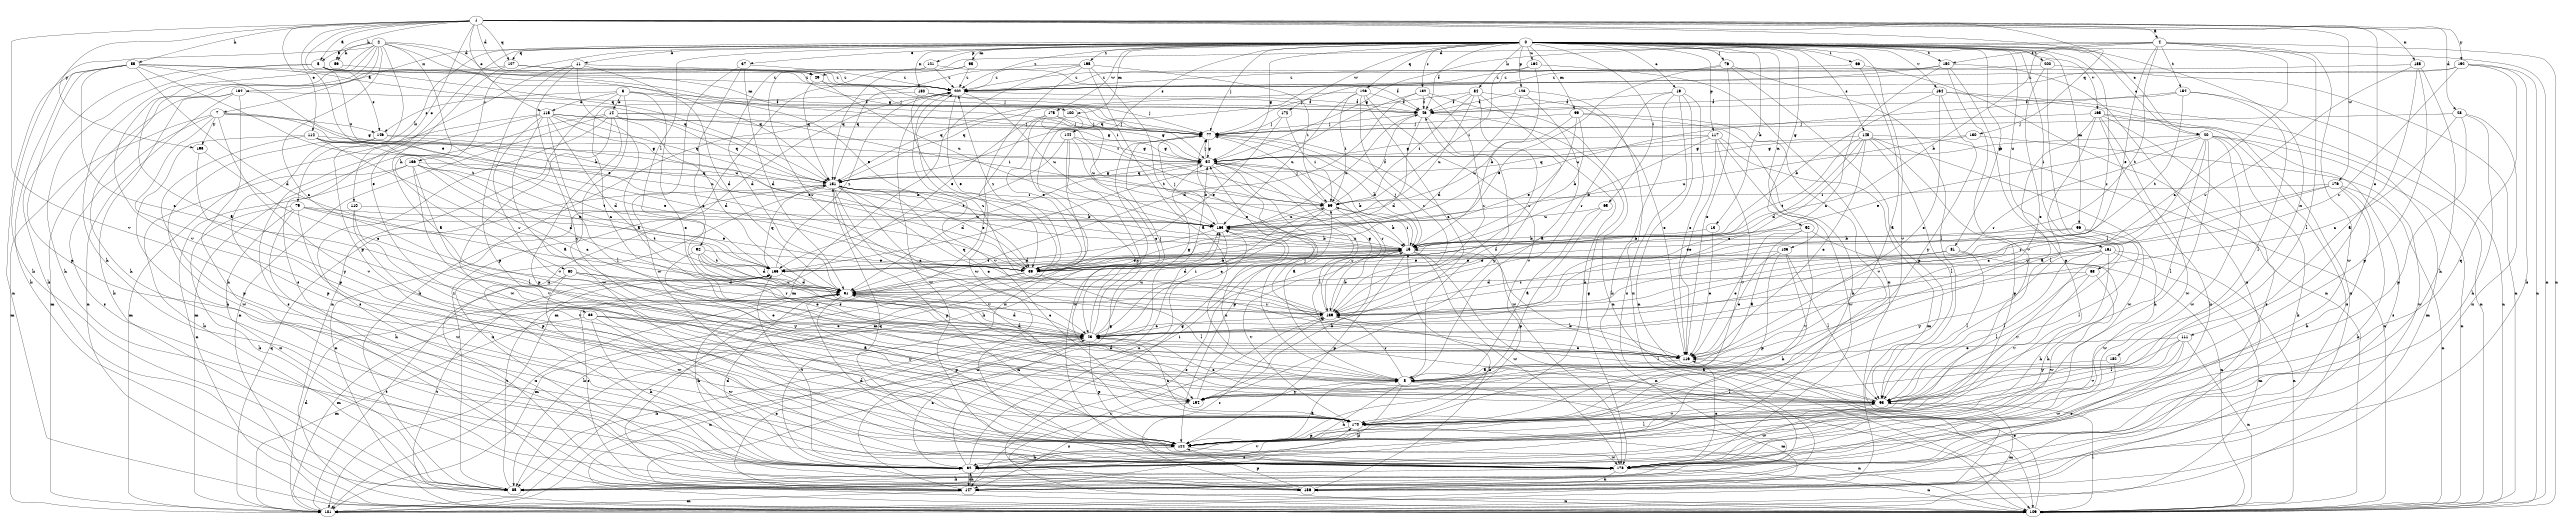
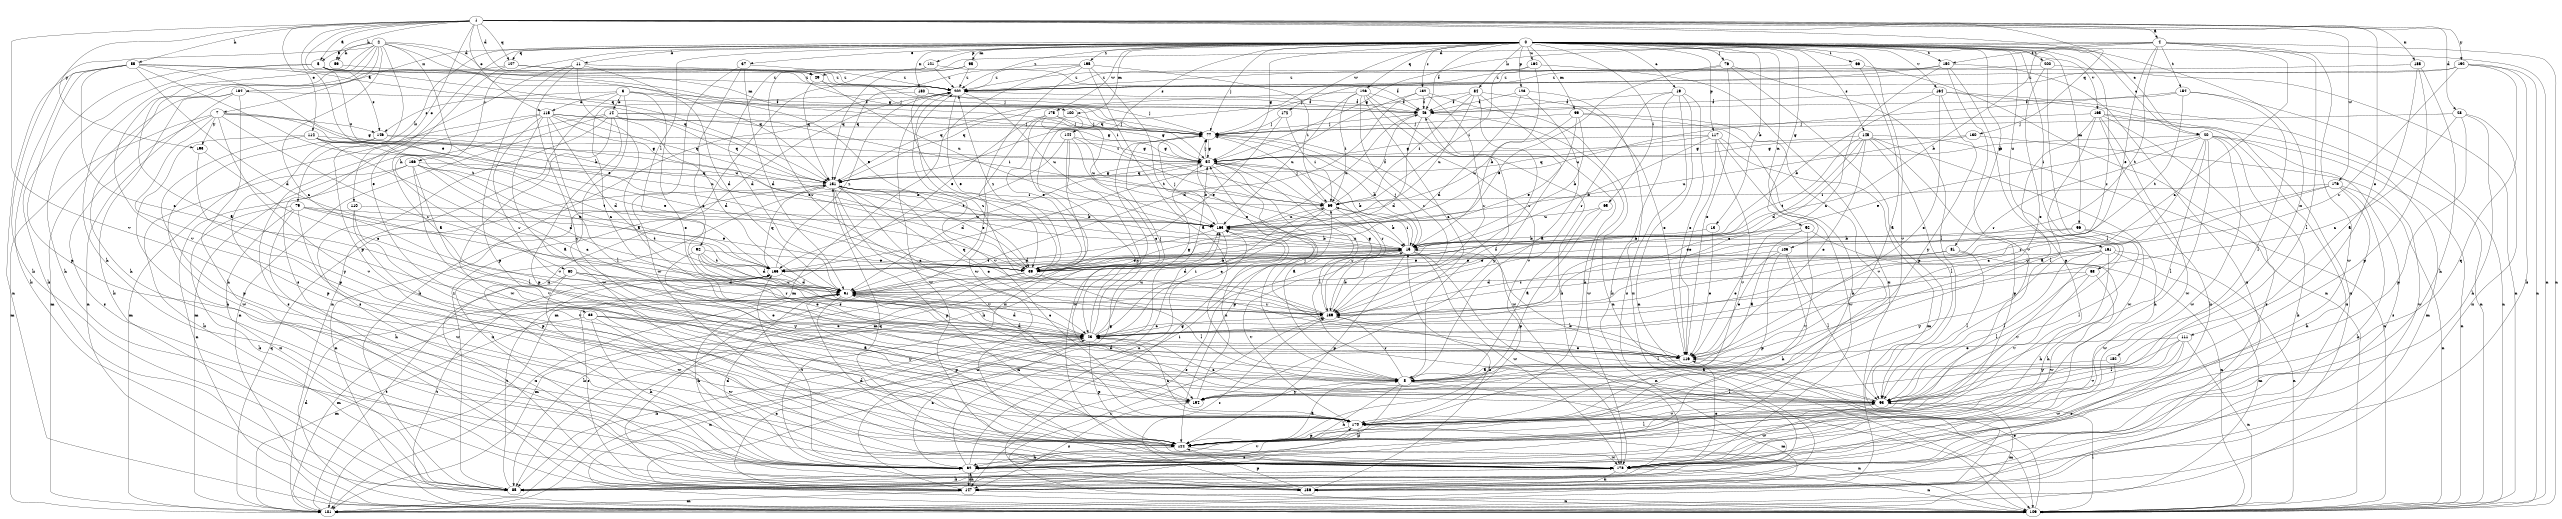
  strict digraph {
    0
    11
    13
    19
    20
    37
    38
    46
    52
    54
    65
    66
    68
    76
    77
    79
    81
    84
    92
    95
    96
    99
    100
    105
    109
    117
    121
    123
    126
    127
    132
    136
    139
    144
    145
    152
    161
    162
    164
    165
    170
    172
    175
    180
    182
    184
    195
    200
    202
    8
    124
    147
    194
    31
    116
    15
    85
    39
    62
    178
    93
    23
    101
    163
    131
    155
    186
    69
    1
    4
    5
    28
    29
    55
    59
    110
    111
    112
    115
    130
    176
    185
    192
    193
    154
    146
    2
    7
    60
    3
    14
    0 -> 11 [label=b]
    0 -> 13 [label=b]
    0 -> 19 [label=c]
    0 -> 20 [label=c]
    0 -> 37 [label=e]
    0 -> 38 [label=e]
    0 -> 46 [label=f]
    0 -> 52 [label=g]
    0 -> 54 [label=g]
    0 -> 65 [label=i]
    0 -> 66 [label=i]
    0 -> 68 [label=i]
    0 -> 76 [label=j]
    0 -> 77 [label=j]
    0 -> 79 [label=k]
    0 -> 81 [label=k]
    0 -> 84 [label=k]
    0 -> 92 [label=l]
    0 -> 95 [label=m]
    0 -> 96 [label=m]
    0 -> 99 [label=m]
    0 -> 100 [label=m]
    0 -> 105 [label=n]
    0 -> 109 [label=n]
    0 -> 117 [label=p]
    0 -> 121 [label=p]
    0 -> 123 [label=p]
    0 -> 126 [label=q]
    0 -> 127 [label=q]
    0 -> 132 [label=r]
    0 -> 136 [label=r]
    0 -> 139 [label=r]
    0 -> 144 [label=s]
    0 -> 145 [label=s]
    0 -> 152 [label=t]
    0 -> 161 [label=u]
    0 -> 162 [label=u]
    0 -> 164 [label=v]
    0 -> 165 [label=v]
    0 -> 170 [label=v]
    0 -> 172 [label=w]
    0 -> 175 [label=w]
    0 -> 180 [label=x]
    0 -> 182 [label=x]
    0 -> 184 [label=x]
    0 -> 195 [label=z]
    0 -> 200 [label=z]
    0 -> 202 [label=z]
    11 -> 202 [label=z]
    11 -> 8 [label=a]
    11 -> 124 [label=p]
    11 -> 147 [label=s]
    11 -> 194 [label=y]
    11 -> 31 [label=d]
    13 -> 116 [label=o]
    13 -> 15 [label=b]
    19 -> 46 [label=f]
    19 -> 109 [label=n]
    19 -> 139 [label=r]
    19 -> 147 [label=s]
    19 -> 116 [label=o]
    19 -> 85 [label=k]
    20 -> 54 [label=g]
    20 -> 109 [label=n]
    20 -> 139 [label=r]
    20 -> 8 [label=a]
    20 -> 147 [label=s]
    20 -> 85 [label=k]
    20 -> 39 [label=e]
    20 -> 62 [label=h]
    20 -> 178 [label=w]
    20 -> 93 [label=l]
    37 -> 202 [label=z]
    37 -> 31 [label=d]
    37 -> 178 [label=w]
    37 -> 23 [label=c]
    38 -> 8 [label=a]
    38 -> 194 [label=y]
    38 -> 62 [label=h]
    38 -> 178 [label=w]
    38 -> 23 [label=c]
    38 -> 101 [label=m]
    46 -> 77 [label=j]
    46 -> 194 [label=y]
    46 -> 31 [label=d]
-   46 -> 178 [label=g]
+   46 -> 178 [label=w]
    46 -> 163 [label=u]
    52 -> 109 [label=n]
    52 -> 170 [label=v]
    52 -> 8 [label=a]
    52 -> 116 [label=o]
    52 -> 15 [label=b]
    54 -> 77 [label=j]
    54 -> 139 [label=r]
    54 -> 8 [label=a]
    54 -> 124 [label=p]
    54 -> 31 [label=d]
    54 -> 15 [label=b]
    54 -> 93 [label=l]
    54 -> 131 [label=q]
    65 -> 8 [label=a]
    65 -> 124 [label=p]
    65 -> 163 [label=u]
    66 -> 109 [label=n]
    66 -> 202 [label=z]
    66 -> 8 [label=a]
    68 -> 170 [label=v]
    68 -> 31 [label=d]
    68 -> 178 [label=w]
    68 -> 93 [label=l]
    76 -> 202 [label=z]
    76 -> 124 [label=p]
    76 -> 116 [label=o]
    76 -> 39 [label=e]
    76 -> 93 [label=l]
    77 -> 54 [label=g]
    77 -> 15 [label=b]
    77 -> 85 [label=k]
    77 -> 178 [label=w]
    79 -> 85 [label=k]
    79 -> 39 [label=e]
    79 -> 62 [label=h]
    79 -> 178 [label=w]
    79 -> 163 [label=u]
    79 -> 155 [label=t]
    79 -> 186 [label=x]
    81 -> 139 [label=r]
    81 -> 39 [label=e]
    81 -> 62 [label=h]
    81 -> 93 [label=l]
    84 -> 46 [label=f]
    84 -> 139 [label=r]
    84 -> 116 [label=o]
    84 -> 62 [label=h]
    84 -> 163 [label=u]
    84 -> 131 [label=q]
    84 -> 69 [label=i]
    92 -> 139 [label=r]
    92 -> 194 [label=y]
    92 -> 31 [label=d]
    92 -> 116 [label=o]
    92 -> 39 [label=e]
    92 -> 155 [label=t]
    95 -> 202 [label=z]
    95 -> 131 [label=q]
    95 -> 186 [label=x]
    96 -> 15 [label=b]
    96 -> 39 [label=e]
    96 -> 178 [label=w]
    96 -> 93 [label=l]
    99 -> 77 [label=j]
    99 -> 170 [label=v]
    99 -> 15 [label=b]
    99 -> 39 [label=e]
    99 -> 62 [label=h]
    99 -> 163 [label=u]
    100 -> 77 [label=j]
    100 -> 194 [label=y]
    100 -> 39 [label=e]
    100 -> 186 [label=x]
    105 -> 124 [label=p]
    105 -> 116 [label=o]
    105 -> 39 [label=e]
    105 -> 62 [label=h]
    105 -> 93 [label=l]
    109 -> 139 [label=r]
    109 -> 116 [label=o]
    109 -> 93 [label=l]
    109 -> 155 [label=t]
    117 -> 54 [label=g]
    117 -> 170 [label=v]
    117 -> 116 [label=o]
    117 -> 15 [label=b]
    117 -> 178 [label=w]
    117 -> 101 [label=m]
    117 -> 131 [label=q]
    121 -> 46 [label=f]
    121 -> 139 [label=r]
    121 -> 202 [label=z]
    121 -> 31 [label=d]
    123 -> 46 [label=f]
    123 -> 8 [label=a]
    123 -> 31 [label=d]
    123 -> 186 [label=x]
    126 -> 46 [label=f]
    126 -> 139 [label=r]
    126 -> 170 [label=v]
+   126 -> 85 [label=k]
    126 -> 23 [label=c]
    126 -> 163 [label=u]
    126 -> 131 [label=q]
    126 -> 69 [label=i]
    127 -> 77 [label=j]
    127 -> 202 [label=z]
    127 -> 8 [label=a]
    127 -> 62 [label=h]
    132 -> 46 [label=f]
    132 -> 109 [label=n]
    132 -> 139 [label=r]
    132 -> 31 [label=d]
    132 -> 155 [label=t]
    136 -> 109 [label=n]
    136 -> 170 [label=v]
    136 -> 31 [label=d]
    136 -> 85 [label=k]
    136 -> 93 [label=l]
    136 -> 23 [label=c]
    136 -> 131 [label=q]
    136 -> 155 [label=t]
    139 -> 54 [label=g]
    139 -> 202 [label=z]
    139 -> 15 [label=b]
    139 -> 93 [label=l]
    139 -> 23 [label=c]
    139 -> 131 [label=q]
    144 -> 54 [label=g]
    144 -> 15 [label=b]
    144 -> 178 [label=w]
    144 -> 23 [label=c]
    144 -> 101 [label=m]
    144 -> 155 [label=t]
    145 -> 54 [label=g]
    145 -> 109 [label=n]
    145 -> 124 [label=p]
    145 -> 31 [label=d]
    145 -> 116 [label=o]
    145 -> 178 [label=w]
    145 -> 93 [label=l]
    145 -> 23 [label=c]
    145 -> 155 [label=t]
    152 -> 170 [label=v]
    152 -> 202 [label=z]
    152 -> 124 [label=p]
    152 -> 23 [label=c]
    152 -> 131 [label=q]
    152 -> 186 [label=x]
    161 -> 109 [label=n]
    161 -> 170 [label=v]
    161 -> 194 [label=y]
    161 -> 39 [label=e]
    161 -> 62 [label=h]
    161 -> 93 [label=l]
    161 -> 101 [label=m]
    162 -> 202 [label=z]
    162 -> 15 [label=b]
    162 -> 186 [label=x]
    162 -> 69 [label=i]
    164 -> 46 [label=f]
    164 -> 109 [label=n]
    164 -> 194 [label=y]
    164 -> 116 [label=o]
    164 -> 15 [label=b]
    164 -> 186 [label=x]
    165 -> 77 [label=j]
    165 -> 147 [label=s]
    165 -> 194 [label=y]
    165 -> 85 [label=k]
    165 -> 178 [label=w]
    165 -> 93 [label=l]
    165 -> 101 [label=m]
    165 -> 186 [label=x]
    170 -> 109 [label=n]
    170 -> 124 [label=p]
    170 -> 147 [label=s]
    170 -> 23 [label=c]
    172 -> 77 [label=j]
    172 -> 39 [label=e]
    172 -> 69 [label=i]
    175 -> 54 [label=g]
    175 -> 77 [label=j]
    175 -> 147 [label=s]
    175 -> 101 [label=m]
    175 -> 163 [label=u]
    180 -> 46 [label=f]
    180 -> 77 [label=j]
    180 -> 39 [label=e]
    180 -> 23 [label=c]
    182 -> 8 [label=a]
    182 -> 178 [label=w]
    184 -> 46 [label=f]
    184 -> 109 [label=n]
    184 -> 85 [label=k]
    184 -> 62 [label=h]
    184 -> 101 [label=m]
    195 -> 202 [label=z]
    195 -> 8 [label=a]
    195 -> 116 [label=o]
    195 -> 178 [label=w]
    195 -> 101 [label=m]
    195 -> 131 [label=q]
    195 -> 69 [label=i]
    200 -> 109 [label=n]
    200 -> 202 [label=z]
    200 -> 116 [label=o]
    200 -> 93 [label=l]
    202 -> 46 [label=f]
    202 -> 170 [label=v]
    202 -> 85 [label=k]
    202 -> 39 [label=e]
    202 -> 178 [label=w]
    202 -> 163 [label=u]
    8 -> 46 [label=f]
    8 -> 77 [label=j]
    8 -> 139 [label=r]
    8 -> 194 [label=y]
    8 -> 85 [label=k]
    8 -> 62 [label=h]
    8 -> 93 [label=l]
    8 -> 101 [label=m]
    124 -> 8 [label=a]
    124 -> 62 [label=h]
    124 -> 178 [label=w]
    124 -> 93 [label=l]
    147 -> 54 [label=g]
    147 -> 109 [label=n]
    147 -> 62 [label=h]
    147 -> 23 [label=c]
    147 -> 101 [label=m]
    194 -> 147 [label=s]
-   194 -> 15 [label=b]
    194 -> 163 [label=u]
    31 -> 139 [label=r]
    31 -> 124 [label=p]
    31 -> 62 [label=h]
    31 -> 23 [label=c]
    31 -> 101 [label=m]
    116 -> 8 [label=a]
    116 -> 31 [label=d]
    15 -> 77 [label=j]
    15 -> 109 [label=n]
    15 -> 170 [label=v]
    15 -> 124 [label=p]
    15 -> 147 [label=s]
    15 -> 31 [label=d]
    15 -> 39 [label=e]
    15 -> 178 [label=w]
    15 -> 163 [label=u]
    15 -> 155 [label=t]
    15 -> 69 [label=i]
    85 -> 202 [label=z]
    85 -> 155 [label=t]
    39 -> 202 [label=z]
    39 -> 15 [label=b]
    39 -> 85 [label=k]
    39 -> 93 [label=l]
    39 -> 101 [label=m]
    62 -> 170 [label=v]
    62 -> 147 [label=s]
    62 -> 31 [label=d]
    62 -> 23 [label=c]
    62 -> 163 [label=u]
    62 -> 155 [label=t]
    62 -> 69 [label=i]
    178 -> 109 [label=n]
    178 -> 31 [label=d]
    178 -> 116 [label=o]
    178 -> 85 [label=k]
    178 -> 131 [label=q]
    178 -> 186 [label=x]
    93 -> 170 [label=v]
    93 -> 31 [label=d]
    93 -> 15 [label=b]
    93 -> 178 [label=w]
    93 -> 23 [label=c]
    93 -> 101 [label=m]
    23 -> 54 [label=g]
    23 -> 77 [label=j]
    23 -> 109 [label=n]
    23 -> 124 [label=p]
    23 -> 31 [label=d]
    23 -> 116 [label=o]
    23 -> 85 [label=k]
    23 -> 163 [label=u]
    23 -> 69 [label=i]
    101 -> 31 [label=d]
    101 -> 163 [label=u]
    101 -> 131 [label=q]
    101 -> 155 [label=t]
    163 -> 77 [label=j]
    163 -> 109 [label=n]
    163 -> 31 [label=d]
    163 -> 15 [label=b]
    131 -> 54 [label=g]
    131 -> 109 [label=n]
    131 -> 170 [label=v]
    131 -> 124 [label=p]
    131 -> 116 [label=o]
    131 -> 15 [label=b]
    131 -> 39 [label=e]
    131 -> 23 [label=c]
    131 -> 186 [label=x]
    131 -> 69 [label=i]
    155 -> 202 [label=z]
    155 -> 147 [label=s]
    155 -> 31 [label=d]
    155 -> 131 [label=q]
    186 -> 54 [label=g]
    186 -> 139 [label=r]
    186 -> 124 [label=p]
    186 -> 15 [label=b]
    69 -> 46 [label=f]
    69 -> 77 [label=j]
    69 -> 139 [label=r]
    69 -> 15 [label=b]
    69 -> 23 [label=c]
    69 -> 163 [label=u]
    1 -> 20 [label=c]
    1 -> 127 [label=q]
    1 -> 170 [label=v]
    1 -> 39 [label=e]
    1 -> 131 [label=q]
    1 -> 4 [label=a]
    1 -> 5 [label=a]
    1 -> 28 [label=d]
    1 -> 29 [label=d]
    1 -> 55 [label=h]
    1 -> 59 [label=h]
    1 -> 110 [label=o]
    1 -> 111 [label=o]
    1 -> 112 [label=o]
    1 -> 115 [label=o]
    1 -> 130 [label=q]
    1 -> 176 [label=w]
    1 -> 185 [label=x]
    1 -> 192 [label=y]
    1 -> 193 [label=y]
    4 -> 54 [label=g]
    4 -> 109 [label=n]
    4 -> 152 [label=t]
    4 -> 15 [label=b]
    4 -> 39 [label=e]
    4 -> 178 [label=w]
    4 -> 93 [label=l]
    4 -> 23 [label=c]
    4 -> 155 [label=t]
    4 -> 29 [label=d]
    4 -> 154 [label=t]
    5 -> 100 [label=m]
    5 -> 202 [label=z]
    5 -> 15 [label=b]
    5 -> 85 [label=k]
    5 -> 62 [label=h]
    5 -> 131 [label=q]
    5 -> 146 [label=s]
    28 -> 77 [label=j]
    28 -> 124 [label=p]
    28 -> 62 [label=h]
    28 -> 23 [label=c]
    28 -> 186 [label=x]
    29 -> 77 [label=j]
    29 -> 163 [label=u]
    29 -> 131 [label=q]
    55 -> 109 [label=n]
    55 -> 202 [label=z]
    55 -> 124 [label=p]
    55 -> 31 [label=d]
    55 -> 85 [label=k]
    55 -> 39 [label=e]
    55 -> 23 [label=c]
    55 -> 131 [label=q]
    55 -> 155 [label=t]
    59 -> 69 [label=i]
    110 -> 170 [label=v]
    110 -> 124 [label=p]
    110 -> 163 [label=u]
    111 -> 109 [label=n]
    111 -> 170 [label=v]
    111 -> 147 [label=s]
    111 -> 194 [label=y]
    111 -> 116 [label=o]
    111 -> 93 [label=l]
    112 -> 54 [label=g]
    112 -> 139 [label=r]
    112 -> 124 [label=p]
    112 -> 39 [label=e]
    112 -> 62 [label=h]
    112 -> 163 [label=u]
    112 -> 155 [label=t]
    115 -> 54 [label=g]
    115 -> 77 [label=j]
    115 -> 170 [label=v]
    115 -> 8 [label=a]
    115 -> 147 [label=s]
    115 -> 31 [label=d]
    115 -> 39 [label=e]
    115 -> 93 [label=l]
    115 -> 101 [label=m]
    115 -> 131 [label=q]
    130 -> 54 [label=g]
    130 -> 178 [label=w]
    130 -> 163 [label=u]
    176 -> 109 [label=n]
    176 -> 139 [label=r]
    176 -> 85 [label=k]
    176 -> 62 [label=h]
    176 -> 23 [label=c]
    176 -> 69 [label=i]
-   185 -> 139 [label=r]
+   7 -> 139 [label=r]
    185 -> 202 [label=z]
    185 -> 8 [label=a]
    185 -> 124 [label=p]
    185 -> 62 [label=h]
    192 -> 77 [label=j]
    192 -> 109 [label=n]
    192 -> 139 [label=r]
    192 -> 202 [label=z]
    192 -> 124 [label=q]
    192 -> 85 [label=k]
    193 -> 194 [label=y]
    193 -> 23 [label=c]
    154 -> 46 [label=f]
    154 -> 109 [label=n]
    154 -> 93 [label=l]
    154 -> 163 [label=u]
    154 -> 155 [label=t]
    146 -> 54 [label=g]
    146 -> 124 [label=p]
    146 -> 15 [label=b]
    146 -> 178 [label=w]
    2 -> 54 [label=g]
    2 -> 170 [label=v]
    2 -> 8 [label=a]
    2 -> 124 [label=p]
    2 -> 85 [label=k]
    2 -> 39 [label=e]
    2 -> 62 [label=h]
    2 -> 23 [label=c]
    2 -> 5 [label=a]
    2 -> 29 [label=d]
    2 -> 59 [label=h]
    2 -> 7 [label=a]
    2 -> 60 [label=h]
    7 -> 54 [label=g]
    7 -> 170 [label=v]
    7 -> 124 [label=p]
    7 -> 147 [label=s]
    7 -> 101 [label=m]
    7 -> 163 [label=u]
    7 -> 193 [label=y]
    7 -> 146 [label=s]
    60 -> 139 [label=r]
    60 -> 31 [label=d]
    60 -> 116 [label=o]
    60 -> 178 [label=w]
    60 -> 186 [label=x]
    3 -> 46 [label=f]
    3 -> 109 [label=n]
    3 -> 116 [label=o]
    3 -> 178 [label=w]
    3 -> 69 [label=i]
    3 -> 115 [label=o]
    3 -> 146 [label=s]
    3 -> 14 [label=b]
    14 -> 77 [label=j]
    14 -> 109 [label=n]
    14 -> 124 [label=p]
    14 -> 147 [label=s]
    14 -> 31 [label=d]
    14 -> 178 [label=w]
    14 -> 101 [label=m]
    14 -> 131 [label=q]
    14 -> 69 [label=i]
  }
